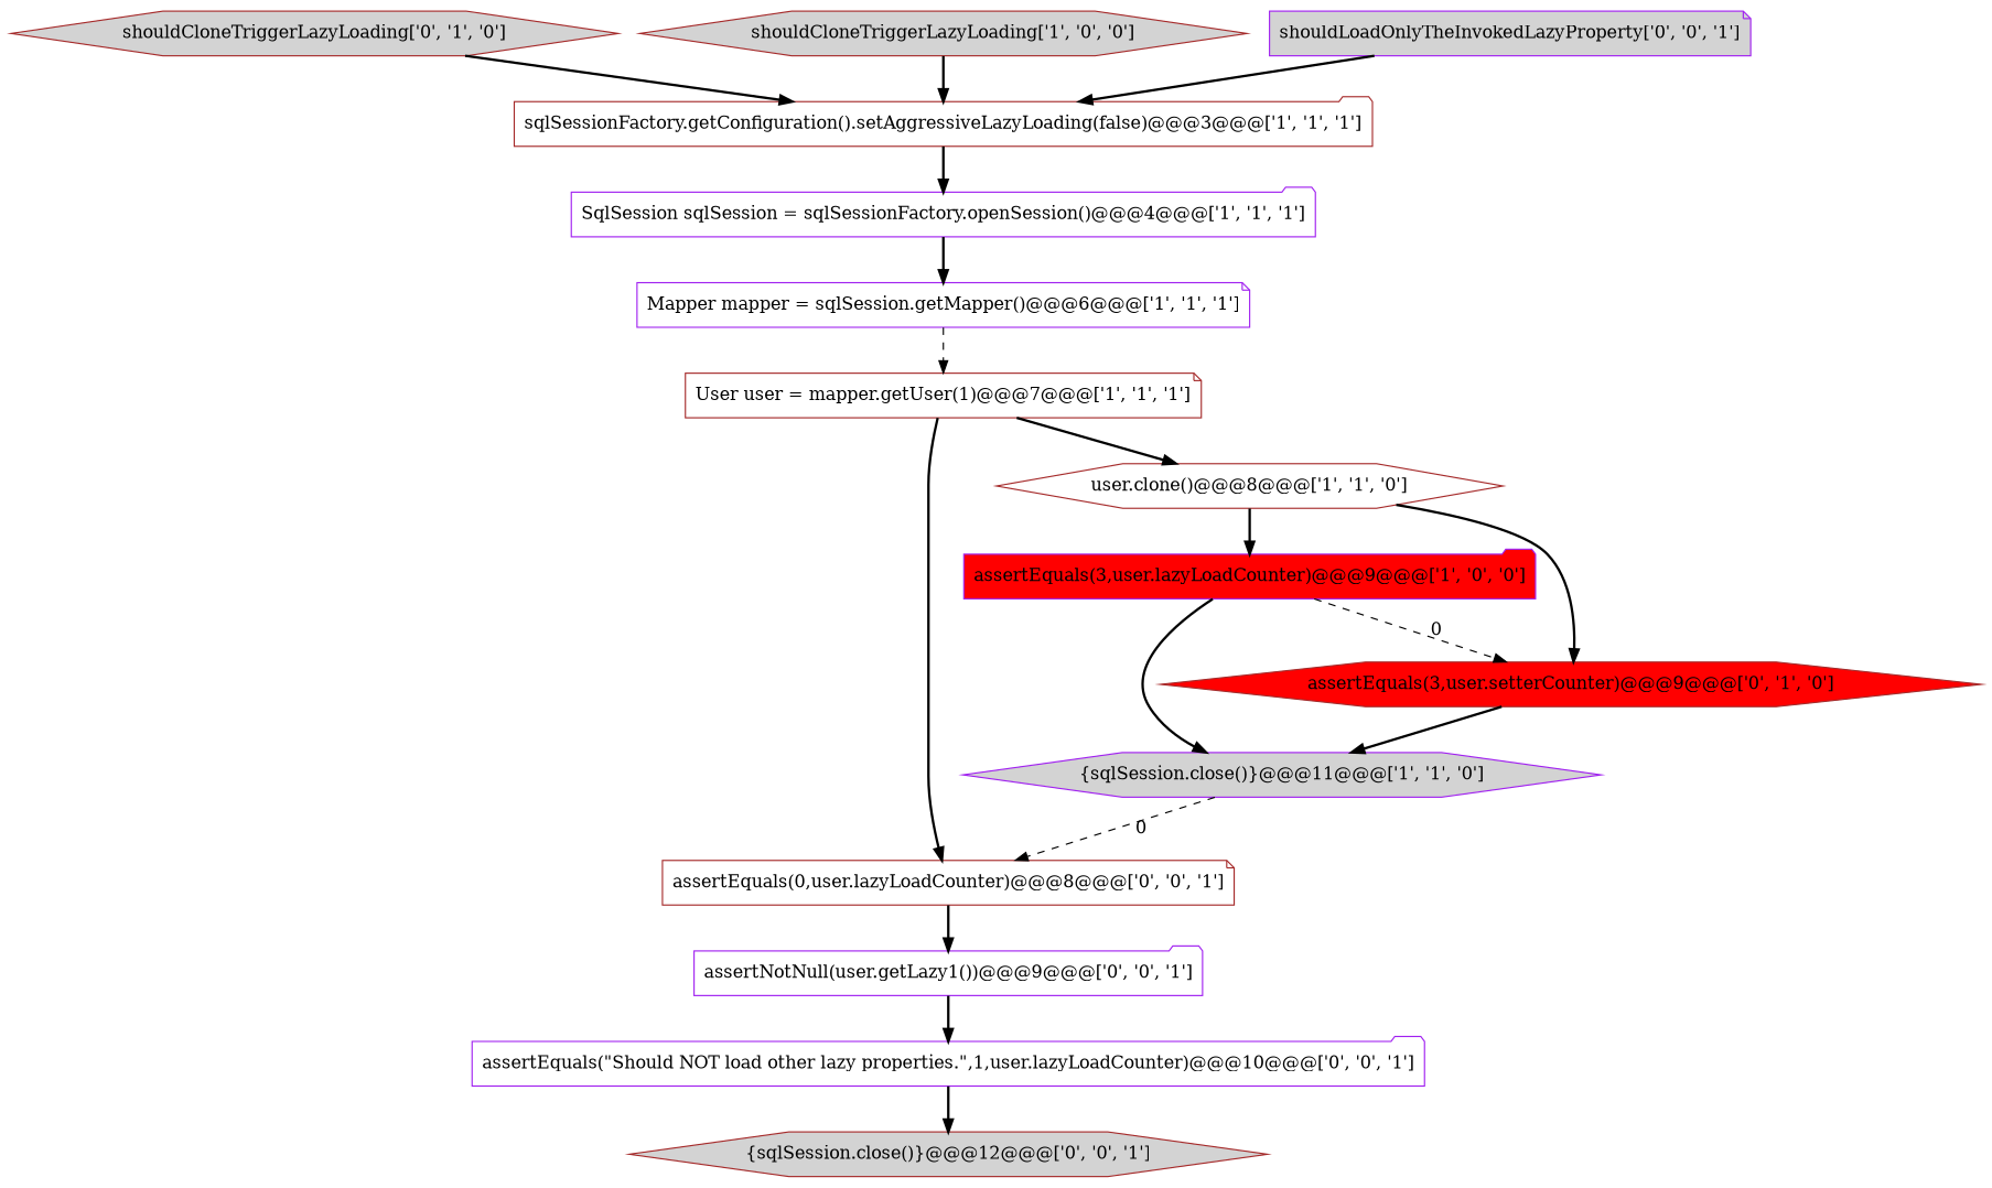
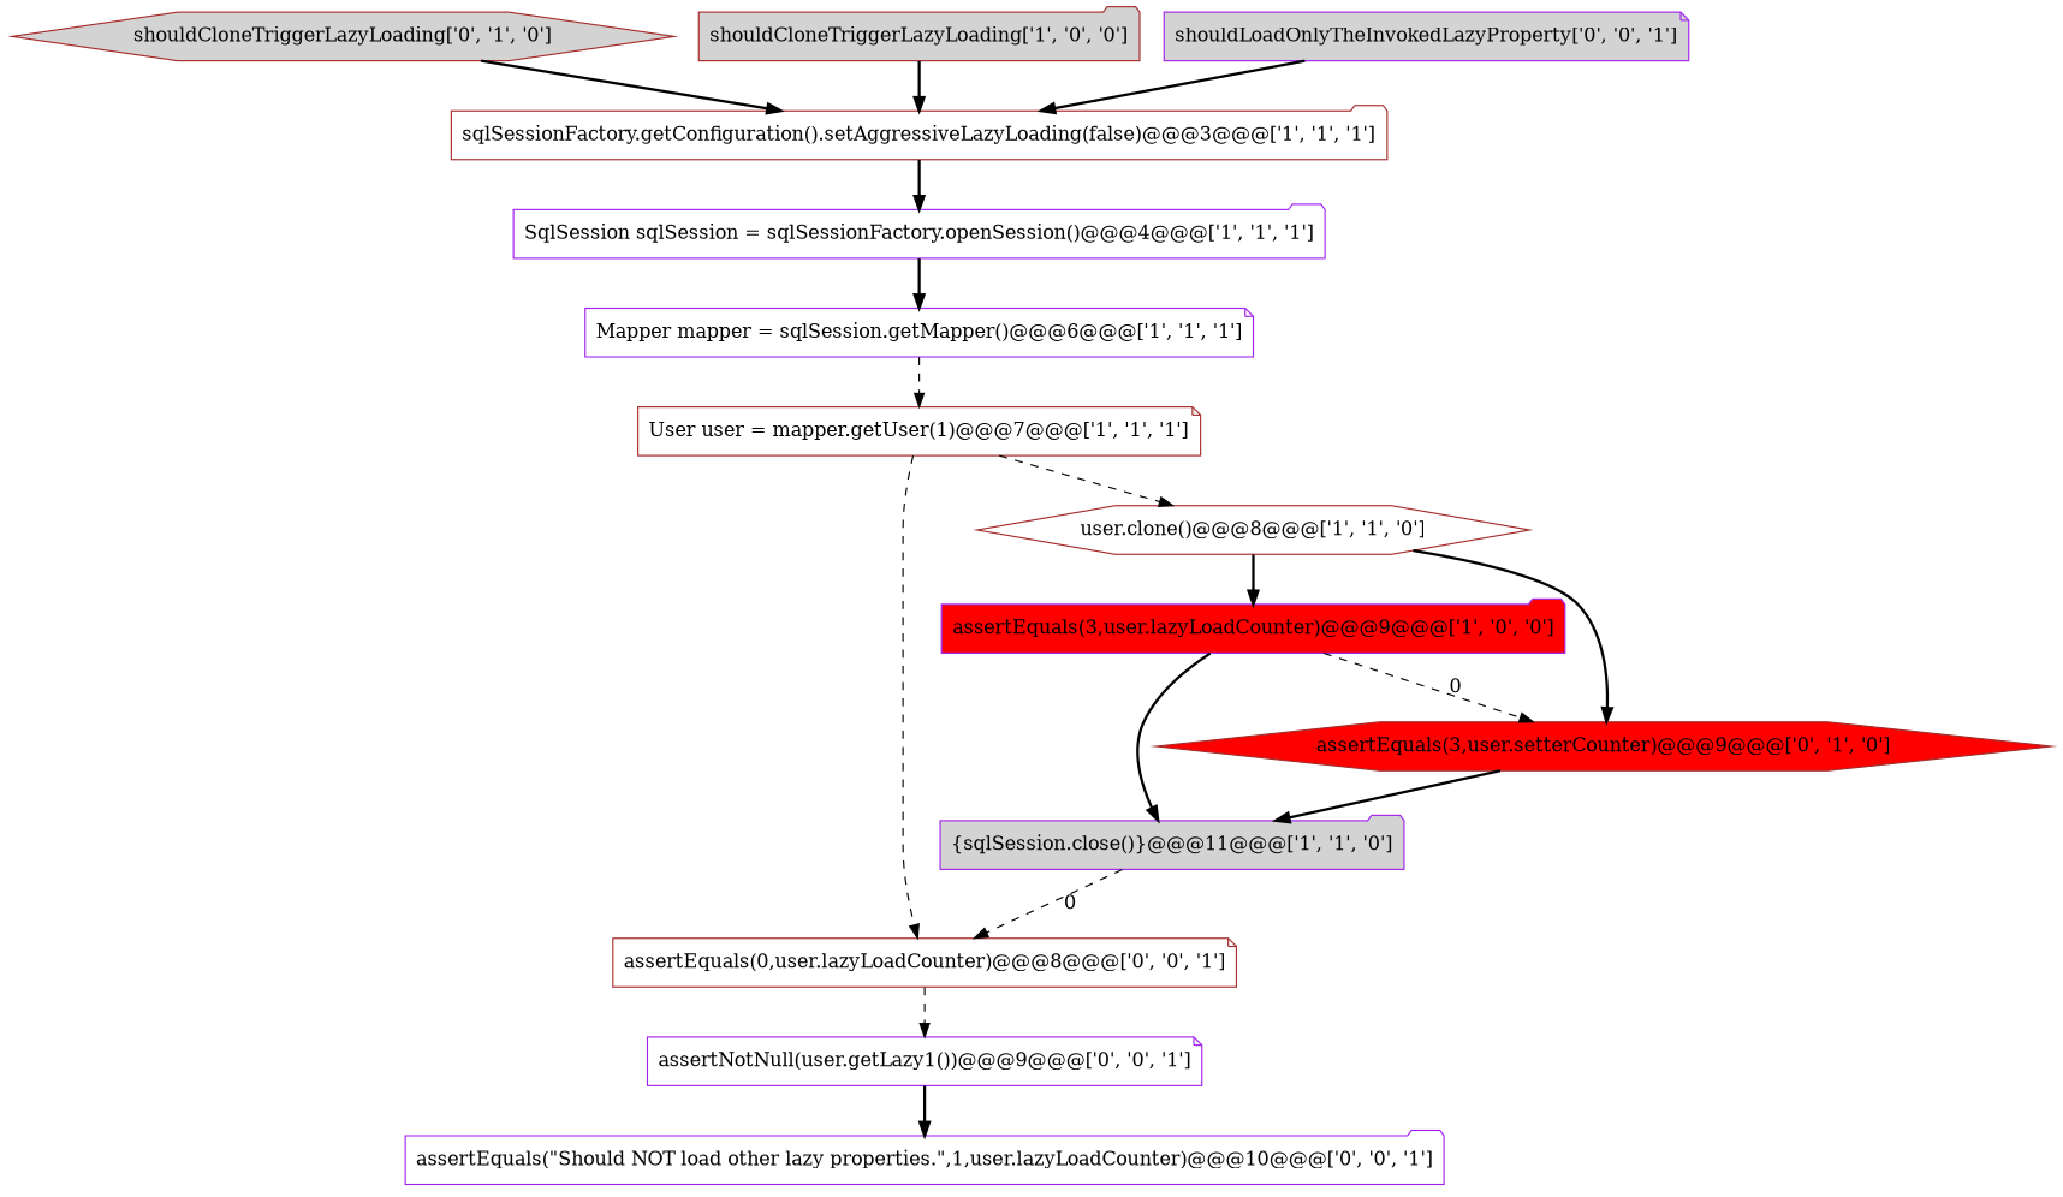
  digraph {
    node [color=brown fillcolor=white shape=hexagon style=filled]
    edge [style=bold]
    n1 [color=purple label="SqlSession sqlSession = sqlSessionFactory.openSession()@@@4@@@['1', '1', '1']" shape=folder]
    n2 [color=purple label="Mapper mapper = sqlSession.getMapper()@@@6@@@['1', '1', '1']" shape=note]
    n3 [label="User user = mapper.getUser(1)@@@7@@@['1', '1', '1']" shape=note]
    n4 [color=purple label="assertEquals(\"Should NOT load other lazy properties.\",1,user.lazyLoadCounter)@@@10@@@['0', '0', '1']" shape=folder]
-   n5 [fillcolor=lightgray label="{sqlSession.close()}@@@12@@@['0', '0', '1']"]
    n6 [label="sqlSessionFactory.getConfiguration().setAggressiveLazyLoading(false)@@@3@@@['1', '1', '1']" shape=folder]
    n7 [color=purple fillcolor=red label="assertEquals(3,user.lazyLoadCounter)@@@9@@@['1', '0', '0']" shape=folder]
-   n8 [color=purple fillcolor=lightgray label="{sqlSession.close()}@@@11@@@['1', '1', '0']"]
+   n8 [color=purple fillcolor=lightgray label="{sqlSession.close()}@@@11@@@['1', '1', '0']" shape=folder]
    n9 [fillcolor=red label="assertEquals(3,user.setterCounter)@@@9@@@['0', '1', '0']"]
    n10 [label="assertEquals(0,user.lazyLoadCounter)@@@8@@@['0', '0', '1']" shape=note]
    n11 [label="user.clone()@@@8@@@['1', '1', '0']"]
-   n12 [color=purple label="assertNotNull(user.getLazy1())@@@9@@@['0', '0', '1']" shape=folder]
+   n12 [color=purple label="assertNotNull(user.getLazy1())@@@9@@@['0', '0', '1']" shape=note]
    n13 [fillcolor=lightgray label="shouldCloneTriggerLazyLoading['0', '1', '0']"]
-   n14 [fillcolor=lightgray label="shouldCloneTriggerLazyLoading['1', '0', '0']"]
+   n14 [fillcolor=lightgray label="shouldCloneTriggerLazyLoading['1', '0', '0']" shape=folder]
    n15 [color=purple fillcolor=lightgray label="shouldLoadOnlyTheInvokedLazyProperty['0', '0', '1']" shape=note]
    n1 -> n2
    n2 -> n3 [style=dashed]
-   n3 -> n10
-   n3 -> n11
-   n4 -> n5
+   n3 -> n10 [style=dashed]
+   n3 -> n11 [style=dashed]
    n6 -> n1
    n7 -> n8
    n7 -> n9 [label=0 style=dashed]
    n8 -> n10 [label=0 style=dashed]
    n9 -> n8
-   n10 -> n12
+   n10 -> n12 [style=dashed]
    n11 -> n7
    n11 -> n9
    n12 -> n4
    n13 -> n6
    n14 -> n6
    n15 -> n6
  }
